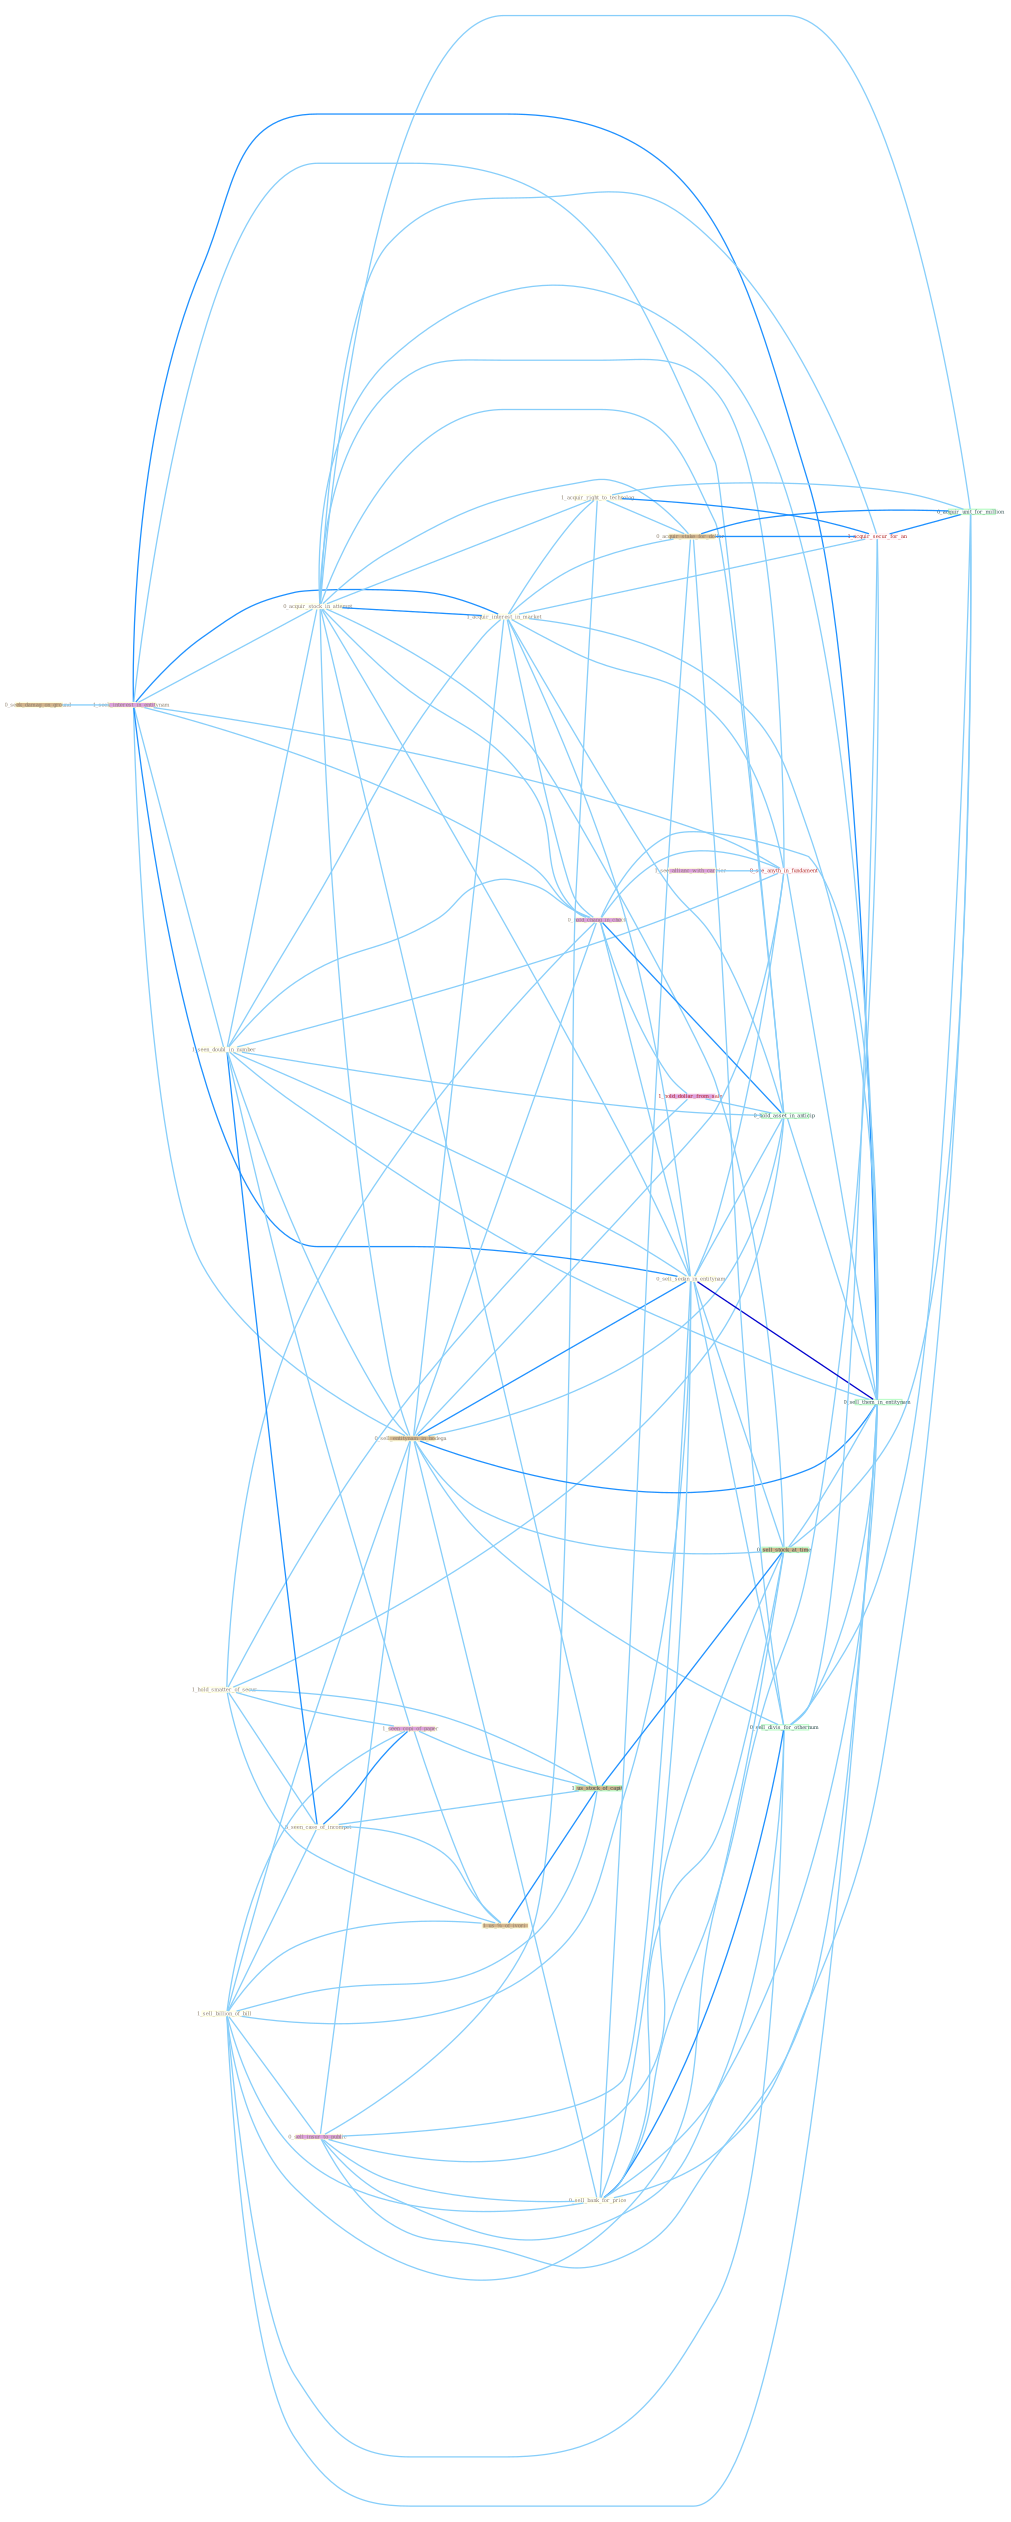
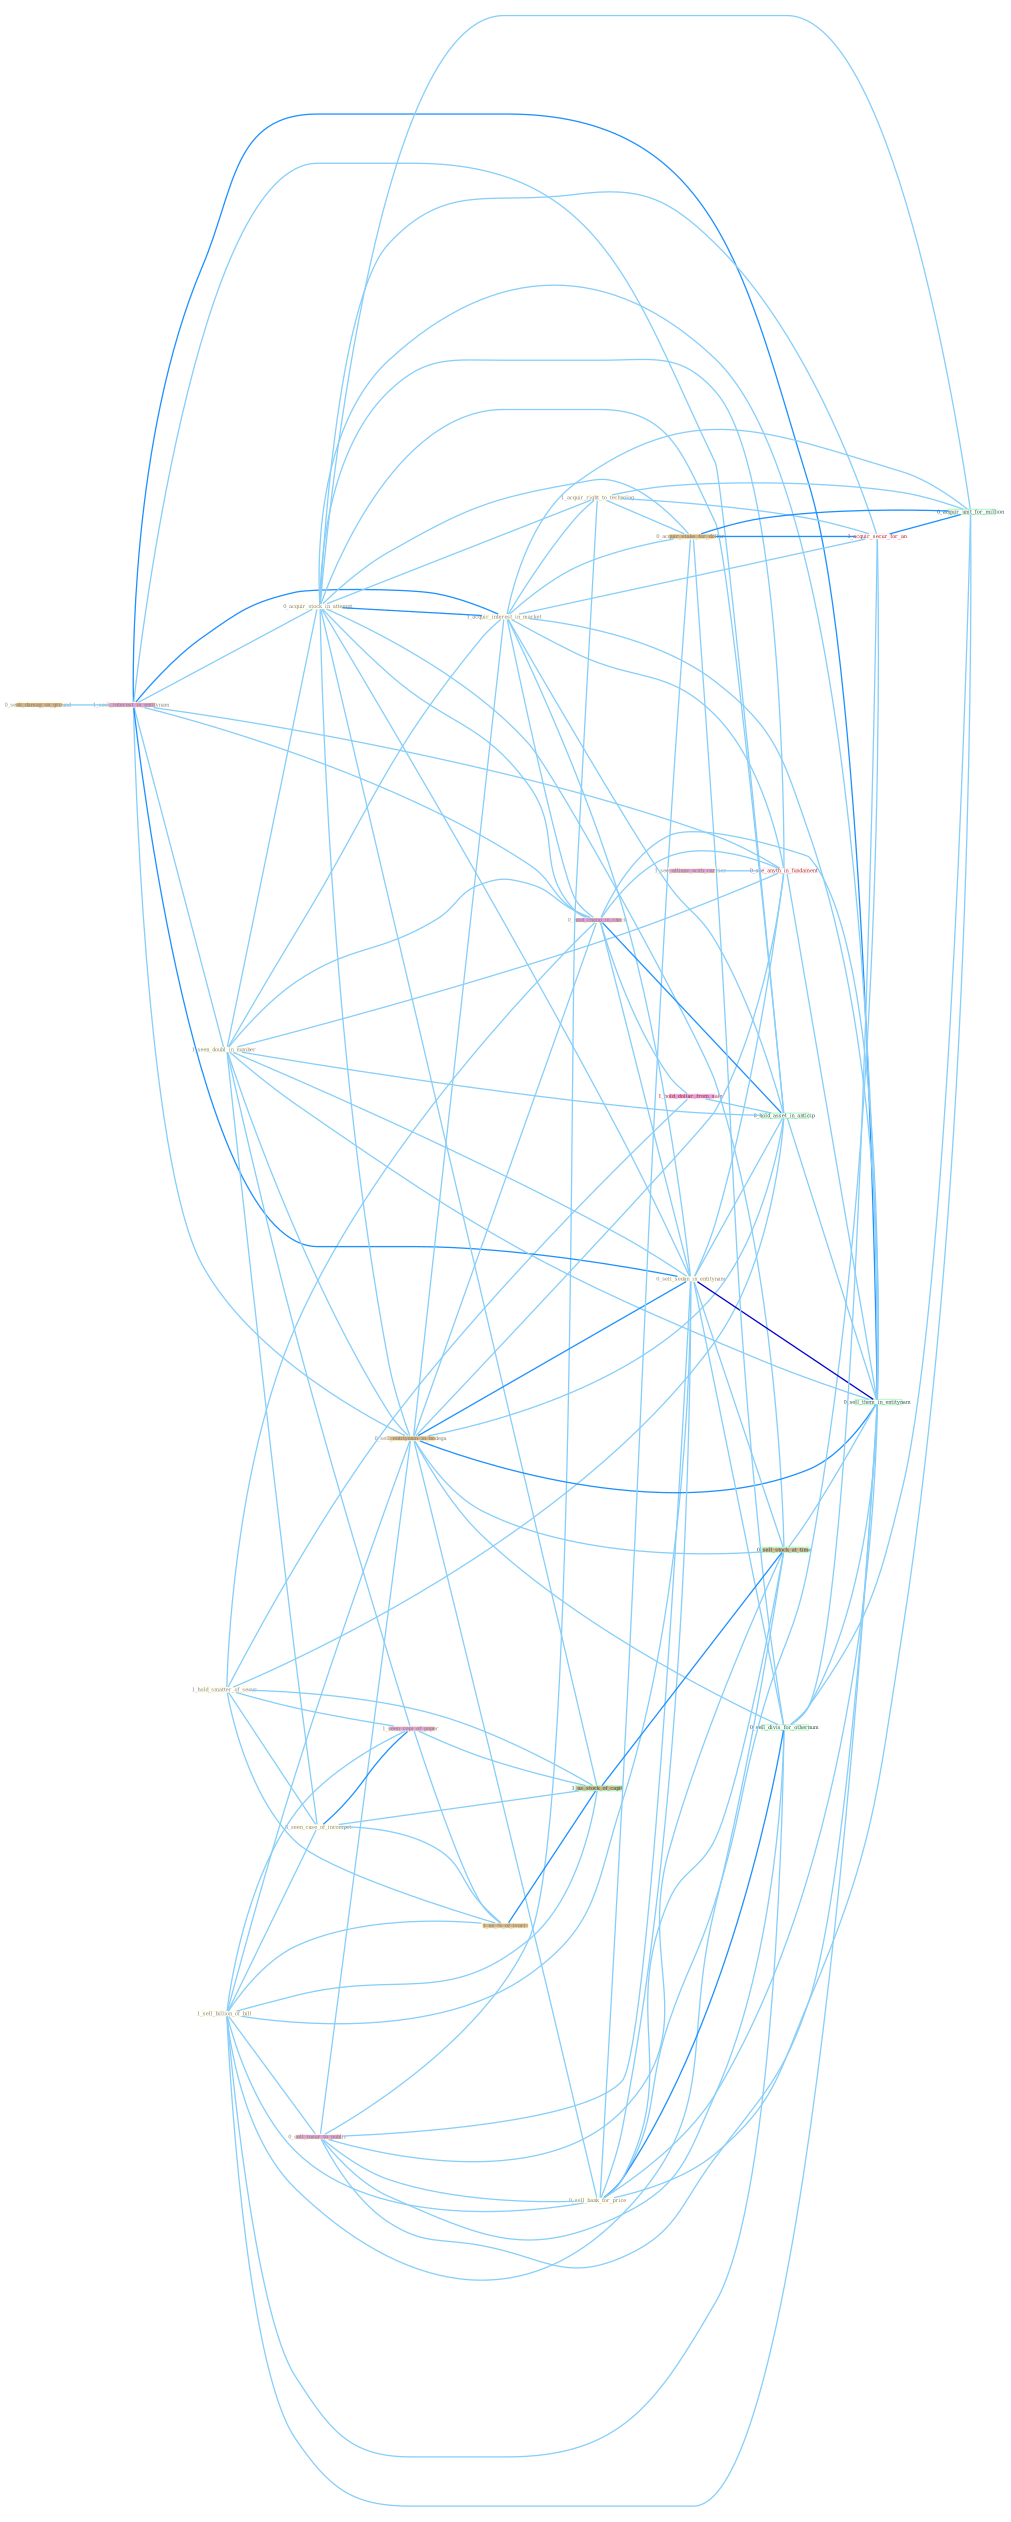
  graph {
    rankdir=LR
    node [color="#ffffe0" fillcolor=white fixedsize=true fontcolor="#8b7d6b" fontsize=4 shape=polygon style=filled]
    edge [color="#87cefa" w=1]
    "0_seek_damag_on_ground " [fillcolor=tan height=.06 width=.5]
    "1_sell_billion_of_bill " [height=.06 width=.5]
    "1_hold_smatter_of_secur " [height=.06 width=.5]
    "0_sell_insur_to_public " [fillcolor=plum height=.06 width=.5]
    "1_seek_interest_in_entitynam " [fillcolor=plum height=.06 width=.5]
    "1_seen_doubl_in_number " [height=.06 width=.5]
    n7 [height=.06 label="5_seen_case_of_incompet" width=.5]
    "0_acquir_stock_in_attempt " [height=.06 width=.5]
    "0_sell_entitynam_in_bodega " [fillcolor=tan height=.06 width=.5]
    "0_sell_bank_for_price " [height=.06 width=.5]
    "1_acquir_interest_in_market " [height=.06 width=.5]
    "1_seen_copi_of_paper " [fillcolor=plum height=.06 width=.5]
    "0_hold_chang_in_check " [fillcolor=plum height=.06 width=.5]
    "0_sell_sedan_in_entitynam " [height=.06 width=.5]
    "1_acquir_right_to_technolog " [height=.06 width=.5]
    "1_us_%_of_ivori " [fillcolor=tan height=.06 width=.5]
    "0_acquir_stake_for_dollar " [fillcolor=tan height=.06 width=.5]
    "1_see_allianc_with_carrier " [fillcolor=plum height=.06 width=.5]
    "1_acquir_secur_for_an " [color="#fff0f5" fontcolor="#b22222" height=.06 width=.5]
    "1_hold_dollar_from_sale " [color="#fff0f5" fillcolor=plum fontcolor="#b22222" height=.06 width=.5]
    "0_see_anyth_in_fundament " [color="#fff0f5" fontcolor="#b22222" height=.06 width=.5]
    "0_sell_divis_for_othernum " [color="#BDFCC9" fontcolor="#2f4f4f" height=.06 width=.5]
    "1_us_stock_of_capit " [color="#BDFCC9" fillcolor=tan fontcolor="#2f4f4f" height=.06 width=.5]
    "0_sell_stock_at_time " [color="#BDFCC9" fillcolor=tan fontcolor="#2f4f4f" height=.06 width=.5]
    "0_sell_them_in_entitynam " [color="#BDFCC9" fontcolor="#2f4f4f" height=.06 width=.5]
    "0_hold_asset_in_anticip " [color="#BDFCC9" fontcolor="#2f4f4f" height=.06 width=.5]
    "0_acquir_unit_for_million " [color="#BDFCC9" fontcolor="#2f4f4f" height=.06 width=.5]
    subgraph sub_1 {
      "0_seek_damag_on_ground "
      "1_sell_billion_of_bill "
      "1_hold_smatter_of_secur "
      "0_sell_insur_to_public "
      "1_seek_interest_in_entitynam "
      "1_seen_doubl_in_number "
      n7
      "0_acquir_stock_in_attempt "
      "0_sell_entitynam_in_bodega "
      "0_sell_bank_for_price "
      "1_acquir_interest_in_market "
      "1_seen_copi_of_paper "
      "0_hold_chang_in_check "
      "0_sell_sedan_in_entitynam "
      "1_acquir_right_to_technolog "
      "1_us_%_of_ivori "
      "0_acquir_stake_for_dollar "
      "1_see_allianc_with_carrier "
    }
    subgraph sub_2 {
      "1_acquir_secur_for_an "
      "1_hold_dollar_from_sale "
      "0_see_anyth_in_fundament "
    }
    "0_seek_damag_on_ground " -- "1_seek_interest_in_entitynam "
    "1_sell_billion_of_bill " -- "0_sell_insur_to_public "
    "1_sell_billion_of_bill " -- n7
    "1_sell_billion_of_bill " -- "0_sell_entitynam_in_bodega "
    "1_sell_billion_of_bill " -- "0_sell_bank_for_price "
    "1_sell_billion_of_bill " -- "1_seen_copi_of_paper "
    "1_sell_billion_of_bill " -- "0_sell_sedan_in_entitynam "
    "1_sell_billion_of_bill " -- "1_us_%_of_ivori "
    "1_sell_billion_of_bill " -- "0_sell_divis_for_othernum "
    "1_sell_billion_of_bill " -- "1_us_stock_of_capit "
    "1_sell_billion_of_bill " -- "0_sell_stock_at_time "
    "1_sell_billion_of_bill " -- "0_sell_them_in_entitynam "
    "1_hold_smatter_of_secur " -- n7
    "1_hold_smatter_of_secur " -- "1_seen_copi_of_paper "
    "1_hold_smatter_of_secur " -- "0_hold_chang_in_check "
    "1_hold_smatter_of_secur " -- "1_us_%_of_ivori "
    "1_hold_smatter_of_secur " -- "1_hold_dollar_from_sale "
    "1_hold_smatter_of_secur " -- "1_us_stock_of_capit "
    "1_hold_smatter_of_secur " -- "0_hold_asset_in_anticip "
    "0_sell_insur_to_public " -- "0_sell_entitynam_in_bodega "
    "0_sell_insur_to_public " -- "0_sell_bank_for_price "
    "0_sell_insur_to_public " -- "0_sell_sedan_in_entitynam "
    "0_sell_insur_to_public " -- "1_acquir_right_to_technolog "
    "0_sell_insur_to_public " -- "0_sell_divis_for_othernum "
    "0_sell_insur_to_public " -- "0_sell_stock_at_time "
    "0_sell_insur_to_public " -- "0_sell_them_in_entitynam "
    "1_seek_interest_in_entitynam " -- "1_seen_doubl_in_number "
    "1_seek_interest_in_entitynam " -- "0_acquir_stock_in_attempt "
    "1_seek_interest_in_entitynam " -- "0_sell_entitynam_in_bodega "
    "1_seek_interest_in_entitynam " -- "1_acquir_interest_in_market " [color="#1e90ff" w=2]
    "1_seek_interest_in_entitynam " -- "0_hold_chang_in_check "
    "1_seek_interest_in_entitynam " -- "0_sell_sedan_in_entitynam " [color="#1e90ff" w=2]
    "1_seek_interest_in_entitynam " -- "0_see_anyth_in_fundament "
    "1_seek_interest_in_entitynam " -- "0_sell_them_in_entitynam " [color="#1e90ff" w=2]
    "1_seek_interest_in_entitynam " -- "0_hold_asset_in_anticip "
-   "1_seen_doubl_in_number " -- n7 [color="#1e90ff"]
+   "1_seen_doubl_in_number " -- n7
    "1_seen_doubl_in_number " -- "0_acquir_stock_in_attempt "
    "1_seen_doubl_in_number " -- "0_sell_entitynam_in_bodega "
    "1_seen_doubl_in_number " -- "1_acquir_interest_in_market "
    "1_seen_doubl_in_number " -- "1_seen_copi_of_paper "
    "1_seen_doubl_in_number " -- "0_hold_chang_in_check "
    "1_seen_doubl_in_number " -- "0_sell_sedan_in_entitynam "
    "1_seen_doubl_in_number " -- "0_see_anyth_in_fundament "
    "1_seen_doubl_in_number " -- "0_sell_them_in_entitynam "
    "1_seen_doubl_in_number " -- "0_hold_asset_in_anticip "
    n7 -- "1_seen_copi_of_paper " [color="#1e90ff" w=2]
    n7 -- "1_us_%_of_ivori "
    n7 -- "1_us_stock_of_capit "
    "0_acquir_stock_in_attempt " -- "0_sell_entitynam_in_bodega "
    "0_acquir_stock_in_attempt " -- "1_acquir_interest_in_market " [color="#1e90ff" w=2]
    "0_acquir_stock_in_attempt " -- "0_hold_chang_in_check "
    "0_acquir_stock_in_attempt " -- "0_sell_sedan_in_entitynam "
    "0_acquir_stock_in_attempt " -- "1_acquir_right_to_technolog "
    "0_acquir_stock_in_attempt " -- "0_acquir_stake_for_dollar "
    "0_acquir_stock_in_attempt " -- "1_acquir_secur_for_an "
    "0_acquir_stock_in_attempt " -- "0_see_anyth_in_fundament "
    "0_acquir_stock_in_attempt " -- "1_us_stock_of_capit "
    "0_acquir_stock_in_attempt " -- "0_sell_stock_at_time "
    "0_acquir_stock_in_attempt " -- "0_sell_them_in_entitynam "
    "0_acquir_stock_in_attempt " -- "0_hold_asset_in_anticip "
    "0_acquir_stock_in_attempt " -- "0_acquir_unit_for_million "
    "0_sell_entitynam_in_bodega " -- "0_sell_bank_for_price "
    "0_sell_entitynam_in_bodega " -- "1_acquir_interest_in_market "
    "0_sell_entitynam_in_bodega " -- "0_hold_chang_in_check "
    "0_sell_entitynam_in_bodega " -- "0_sell_sedan_in_entitynam " [color="#1e90ff" w=2]
    "0_sell_entitynam_in_bodega " -- "0_see_anyth_in_fundament "
    "0_sell_entitynam_in_bodega " -- "0_sell_divis_for_othernum "
    "0_sell_entitynam_in_bodega " -- "0_sell_stock_at_time "
    "0_sell_entitynam_in_bodega " -- "0_sell_them_in_entitynam " [color="#1e90ff" w=2]
    "0_sell_entitynam_in_bodega " -- "0_hold_asset_in_anticip "
    "0_sell_bank_for_price " -- "0_sell_sedan_in_entitynam "
    "0_sell_bank_for_price " -- "0_acquir_stake_for_dollar "
    "0_sell_bank_for_price " -- "1_acquir_secur_for_an "
    "0_sell_bank_for_price " -- "0_sell_divis_for_othernum " [color="#1e90ff" w=2]
    "0_sell_bank_for_price " -- "0_sell_stock_at_time "
    "0_sell_bank_for_price " -- "0_sell_them_in_entitynam "
    "0_sell_bank_for_price " -- "0_acquir_unit_for_million "
    "1_acquir_interest_in_market " -- "0_hold_chang_in_check "
    "1_acquir_interest_in_market " -- "0_sell_sedan_in_entitynam "
    "1_acquir_interest_in_market " -- "1_acquir_right_to_technolog "
    "1_acquir_interest_in_market " -- "0_acquir_stake_for_dollar "
    "1_acquir_interest_in_market " -- "1_acquir_secur_for_an "
    "1_acquir_interest_in_market " -- "0_see_anyth_in_fundament "
    "1_acquir_interest_in_market " -- "0_sell_them_in_entitynam "
    "1_acquir_interest_in_market " -- "0_hold_asset_in_anticip "
-   "0_sell_stock_at_time " -- "0_acquir_unit_for_million "
+   "1_acquir_interest_in_market " -- "0_acquir_unit_for_million "
    "1_seen_copi_of_paper " -- "1_us_%_of_ivori "
    "1_seen_copi_of_paper " -- "1_us_stock_of_capit "
    "0_hold_chang_in_check " -- "0_sell_sedan_in_entitynam "
    "0_hold_chang_in_check " -- "1_hold_dollar_from_sale "
    "0_hold_chang_in_check " -- "0_see_anyth_in_fundament "
    "0_hold_chang_in_check " -- "0_sell_them_in_entitynam "
    "0_hold_chang_in_check " -- "0_hold_asset_in_anticip " [color="#1e90ff" w=2]
    "0_sell_sedan_in_entitynam " -- "0_see_anyth_in_fundament "
    "0_sell_sedan_in_entitynam " -- "0_sell_divis_for_othernum "
    "0_sell_sedan_in_entitynam " -- "0_sell_stock_at_time "
    "0_sell_sedan_in_entitynam " -- "0_sell_them_in_entitynam " [color="#0000cd" w=3]
    "0_sell_sedan_in_entitynam " -- "0_hold_asset_in_anticip "
    "1_acquir_right_to_technolog " -- "0_acquir_stake_for_dollar "
-   "1_acquir_right_to_technolog " -- "1_acquir_secur_for_an " [color="#1e90ff"]
+   "1_acquir_right_to_technolog " -- "1_acquir_secur_for_an "
    "1_acquir_right_to_technolog " -- "0_acquir_unit_for_million "
    "1_us_%_of_ivori " -- "1_us_stock_of_capit " [color="#1e90ff" w=2]
    "0_acquir_stake_for_dollar " -- "1_acquir_secur_for_an " [color="#1e90ff" w=2]
    "0_acquir_stake_for_dollar " -- "0_sell_divis_for_othernum "
    "0_acquir_stake_for_dollar " -- "0_acquir_unit_for_million " [color="#1e90ff" w=2]
    "1_see_allianc_with_carrier " -- "0_see_anyth_in_fundament "
    "1_acquir_secur_for_an " -- "0_acquir_unit_for_million " [color="#1e90ff" w=2]
    "1_hold_dollar_from_sale " -- "0_hold_asset_in_anticip "
    "0_see_anyth_in_fundament " -- "0_sell_them_in_entitynam "
    "0_sell_divis_for_othernum " -- "1_acquir_secur_for_an "
    "0_sell_divis_for_othernum " -- "0_sell_them_in_entitynam "
    "0_sell_divis_for_othernum " -- "0_acquir_unit_for_million "
    "1_us_stock_of_capit " -- "0_sell_stock_at_time " [color="#1e90ff"]
    "0_sell_stock_at_time " -- "0_sell_them_in_entitynam "
    "0_hold_asset_in_anticip " -- "0_sell_them_in_entitynam "
  }
